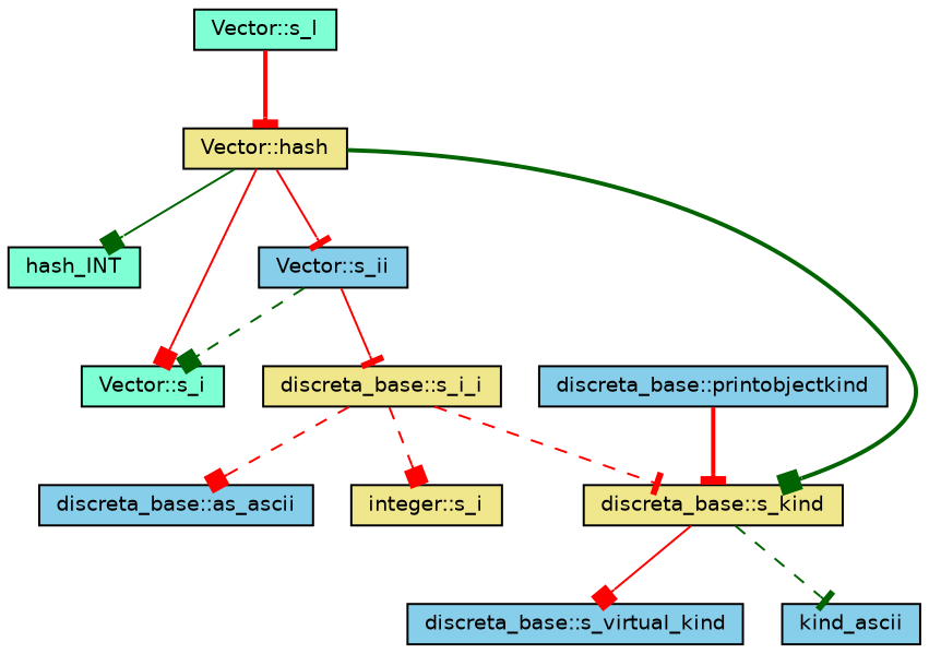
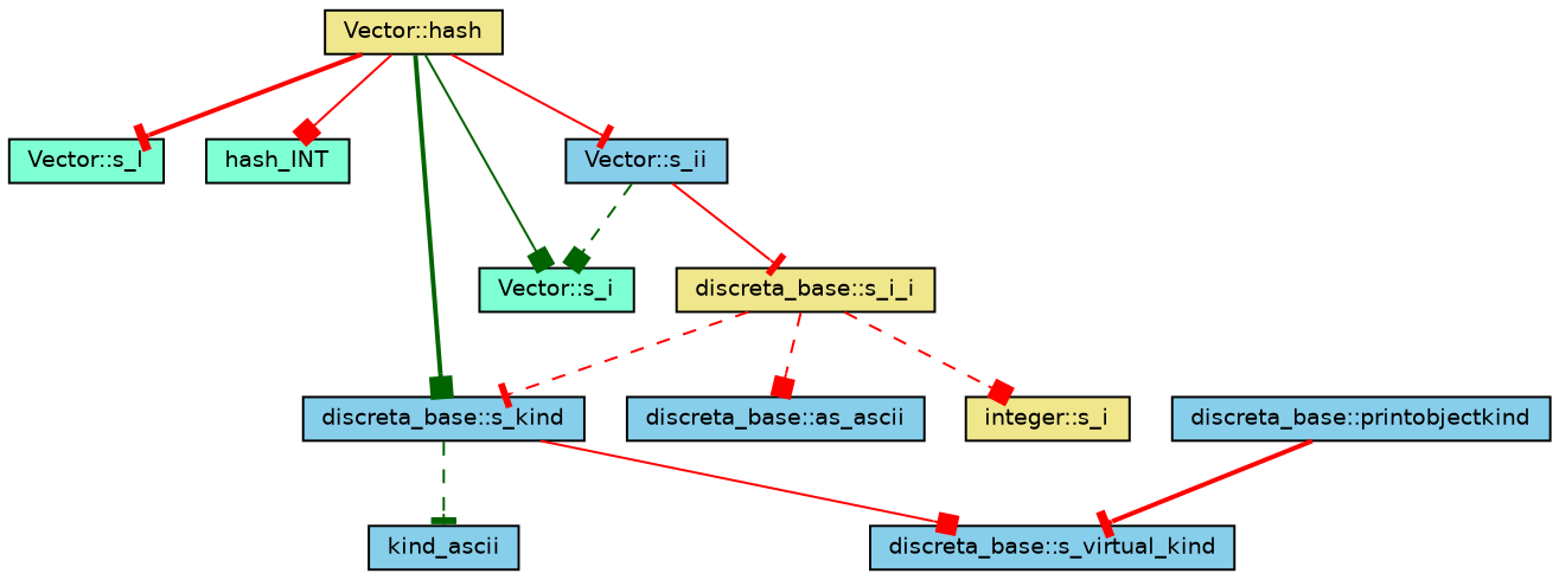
  digraph {
    rankdir=TB
    node [color=black fillcolor=skyblue fontname=Helvetica fontsize=10 shape=record style=filled]
    edge [arrowhead=box color=red fontname=Helvetica fontsize=10 labelfontname=Helvetica labelfontsize=10 style=solid]
    n1 [fillcolor=khaki fontcolor=black height=0.2 label="Vector::hash" width=0.4]
    n2 [fillcolor=aquamarine height=0.2 label="Vector::s_l" width=0.4]
    n3 [fillcolor=aquamarine height=0.2 label=hash_INT width=0.4]
    n4 [fillcolor=aquamarine height=0.2 label="Vector::s_i" width=0.4]
-   n5 [fillcolor=khaki height=0.2 label="discreta_base::s_kind" width=0.4]
+   n5 [height=0.2 label="discreta_base::s_kind" width=0.4]
    n6 [height=0.2 label="Vector::s_ii" width=0.4]
    n7 [height=0.2 label="discreta_base::s_virtual_kind" width=0.4]
    n8 [height=0.2 label=kind_ascii width=0.4]
    n9 [fillcolor=khaki height=0.2 label="discreta_base::s_i_i" width=0.4]
    n10 [height=0.2 label="discreta_base::as_ascii" width=0.4]
    n11 [fillcolor=khaki height=0.2 label="integer::s_i" width=0.4]
    n12 [height=0.2 label="discreta_base::printobjectkind" width=0.4]
-   n2 -> n1 [arrowhead=tee style=bold]
-   n1 -> n3 [color=darkgreen]
-   n1 -> n4
+   n1 -> n2 [arrowhead=tee style=bold]
+   n1 -> n3
+   n1 -> n4 [color=darkgreen]
    n1 -> n5 [color=darkgreen style=bold]
    n1 -> n6 [arrowhead=tee]
    n5 -> n7
    n5 -> n8 [arrowhead=tee color=darkgreen style=dashed]
    n6 -> n4 [color=darkgreen style=dashed]
    n6 -> n9 [arrowhead=tee]
    n9 -> n5 [arrowhead=tee style=dashed]
    n9 -> n10 [style=dashed]
    n9 -> n11 [style=dashed]
-   n12 -> n5 [arrowhead=tee style=bold]
+   n12 -> n7 [arrowhead=tee style=bold]
  }
